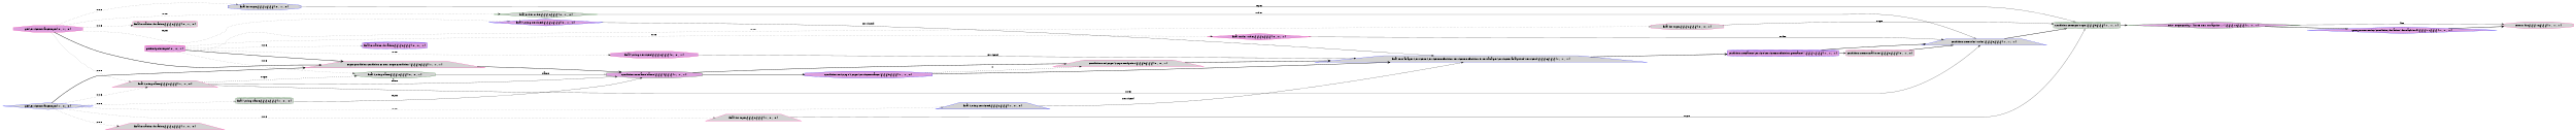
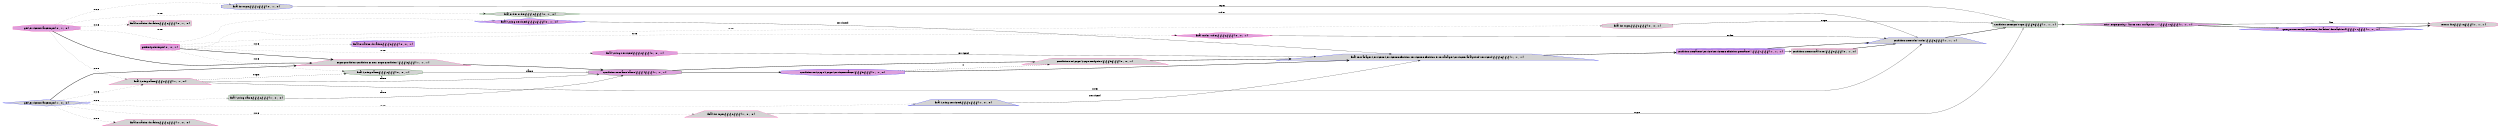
  digraph {
    rankdir=LR
    node [color=deeppink fillcolor=lightgrey shape=octagon style=filled]
    edge [arrowhead=onormal style=bold]
    n1 [color=darkgreen label="condition.setTopN(topN)@@@9@@@['1', '1', '1']" shape=cylinder]
    n2 [color=darkgreen fillcolor=plum label="List<TopNEntity> list = new ArrayList<>()@@@10@@@['1', '1', '1']" shape=diamond]
    n3 [color=blue fillcolor=plum label="query.sortMetrics(condition,duration).forEach(null)@@@11@@@['1', '1', '1']" shape=diamond]
    n4 [label="return list@@@16@@@['1', '1', '1']"]
    n5 [label="final Duration duration@@@2@@@['1', '0', '0']" shape=trapezium]
    n6 [label="condition.setScope(Scope.Endpoint)@@@5@@@['0', '0', '1']" shape=trapezium]
    n7 [color=blue label="final IDManager.ServiceID.ServiceIDDefinition serviceIDDefinition = IDManager.ServiceID.analysisId(serviceId)@@@6@@@['1', '1', '1']" shape=trapezium]
    n8 [color=blue fillcolor=plum label="condition.setParentService(serviceIDDefinition.getName())@@@7@@@['1', '1', '1']" shape=cylinder]
    n9 [color=blue label="final int topN@@@2@@@['0', '1', '0']"]
    n10 [color=blue label="condition.setOrder(order)@@@8@@@['1', '1', '1']" shape=trapezium]
    n11 [label="final int topN@@@2@@@['1', '0', '0']" shape=trapezium]
    n12 [color=darkgreen label="final String name@@@2@@@['1', '0', '0']" shape=cylinder]
    n13 [color=darkgreen fillcolor=plum label="condition.setName(name)@@@4@@@['1', '1', '1']"]
    n14 [color=blue fillcolor=plum label="condition.setScope(Scope.ServiceInstance)@@@5@@@['1', '1', '0']"]
    n15 [label="TopNCondition condition = new TopNCondition()@@@3@@@['1', '1', '1']" shape=trapezium]
    n16 [color=darkgreen label="final Order order@@@2@@@['0', '1', '0']" shape=diamond]
    n17 [fillcolor=plum label="final String serviceId@@@2@@@['0', '0', '1']"]
    n18 [label="condition.setNormal(true)@@@8@@@['0', '1', '0']" shape=cylinder]
    n19 [color=darkgreen label="final String name@@@2@@@['0', '0', '1']"]
    n20 [fillcolor=plum label="getEndpointTopN['0', '0', '1']" shape=cylinder]
    n21 [label="final int topN@@@2@@@['0', '0', '1']"]
    n22 [fillcolor=plum label="final Order order@@@2@@@['0', '0', '1']" shape=diamond]
    n23 [color=blue fillcolor=plum label="final Duration duration@@@2@@@['0', '0', '1']" shape=cylinder]
    n24 [label="final String name@@@2@@@['1', '1', '0']" shape=trapezium]
    n25 [color=blue fillcolor=plum label="final String serviceId@@@2@@@['0', '1', '0']" shape=diamond]
    n26 [color=blue label="final String serviceId@@@2@@@['1', '0', '0']" shape=trapezium]
    n27 [color=blue label="getServiceInstanceTopN['1', '0', '0']" shape=diamond]
    n28 [fillcolor=plum label="getServiceInstanceTopN['0', '1', '0']"]
    n29 [label="final Duration duration@@@2@@@['0', '1', '0']" shape=cylinder]
    n1 -> n2 [arrowhead=normal]
    n2 -> n3
    n2 -> n4 [arrowhead=vee label=list style=solid]
    n3 -> n4 [arrowhead=vee]
    n6 -> n7 [arrowhead=vee]
    n7 -> n8 [arrowhead=vee]
    n8 -> n10 [arrowhead=normal]
    n8 -> n18
    n9 -> n1 [label=topN style=solid]
    n10 -> n1
    n11 -> n1 [label=topN style=solid]
-   n12 -> n13 [arrowhead=vee label=topN style=solid]
+   n12 -> n13 [arrowhead=vee label=name style=solid]
    n13 -> n6
    n13 -> n14 [arrowhead=normal]
    n14 -> n6 [arrowhead=normal label=0 style=dashed]
    n14 -> n7 [arrowhead=vee]
    n15 -> n13 [arrowhead=vee]
    n16 -> n10 [label=order style=solid]
    n17 -> n7 [arrowhead=normal label=serviceId style=solid]
    n18 -> n10
    n19 -> n13 [label=name style=solid]
    n20 -> n15 [arrowhead=vee]
    n20 -> n17 [arrowhead=normal label=true style=dotted]
    n20 -> n19 [arrowhead=vee label=true style=dotted]
    n20 -> n21 [label=true style=dotted]
    n20 -> n22 [arrowhead=normal label=true style=dotted]
    n20 -> n23 [label=true style=dotted]
    n21 -> n1 [arrowhead=vee label=topN style=solid]
    n22 -> n10 [arrowhead=normal label=order style=solid]
    n24 -> n10 [arrowhead=normal label=order style=solid]
    n24 -> n13 [arrowhead=vee label=name style=solid]
    n24 -> n19 [arrowhead=normal label=topN style=dashed]
    n25 -> n7 [arrowhead=normal label=serviceId style=solid]
    n26 -> n7 [arrowhead=normal label=serviceId style=solid]
    n27 -> n5 [arrowhead=vee label=true style=dotted]
    n27 -> n11 [label=true style=dotted]
    n27 -> n12 [label=true style=dotted]
    n27 -> n15 [arrowhead=vee]
    n27 -> n24 [arrowhead=vee label=true style=dotted]
    n27 -> n26 [label=true style=dotted]
    n28 -> n9 [label=true style=dotted]
    n28 -> n15 [arrowhead=normal]
    n28 -> n16 [arrowhead=vee label=true style=dotted]
    n28 -> n24 [label=true style=dotted]
-   n28 -> n25 [label=topN style=dotted]
+   n28 -> n25 [label=true style=dotted]
    n28 -> n29 [arrowhead=vee label=true style=dotted]
  }
